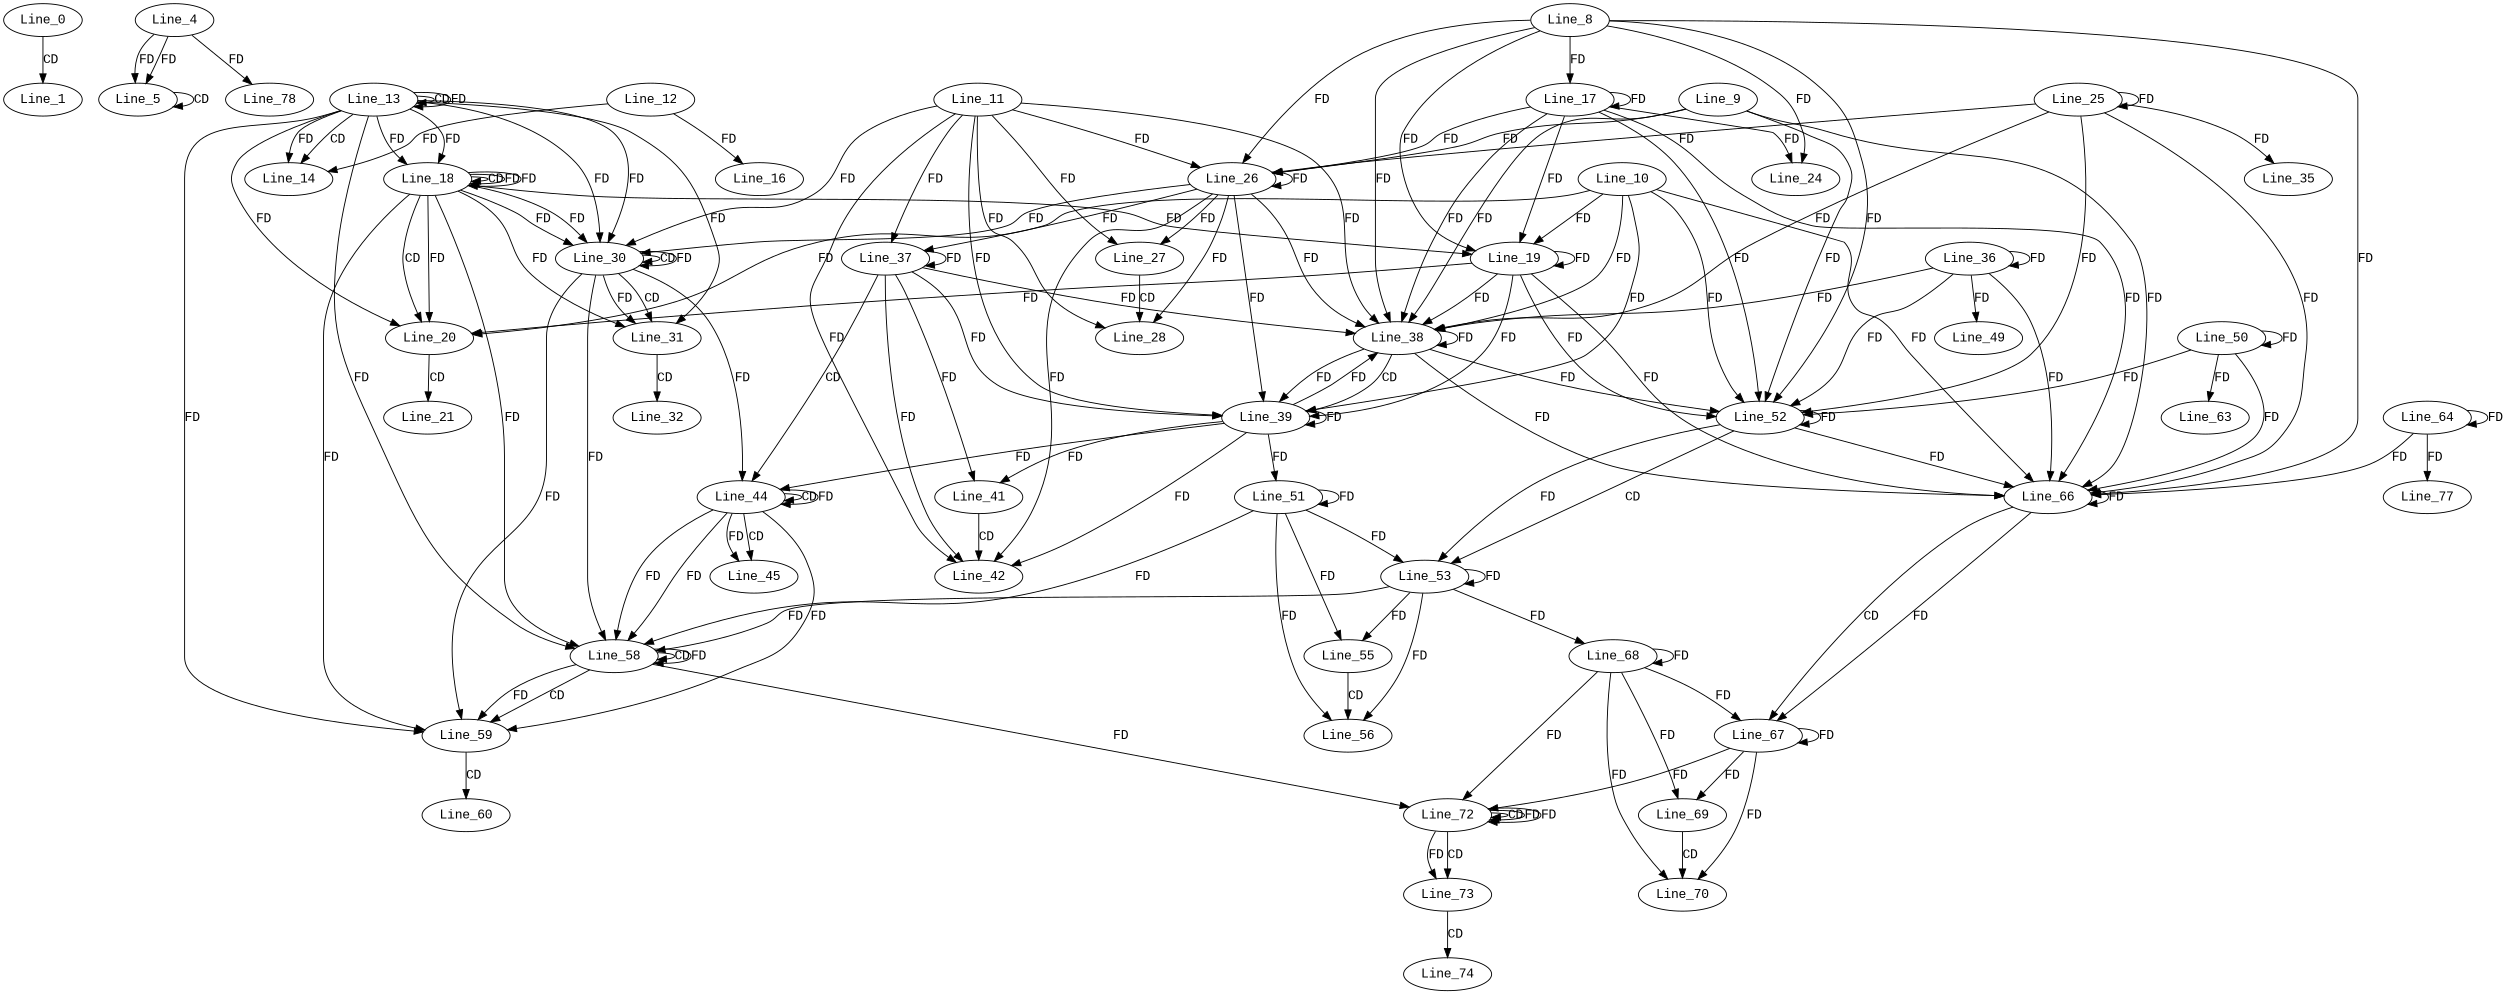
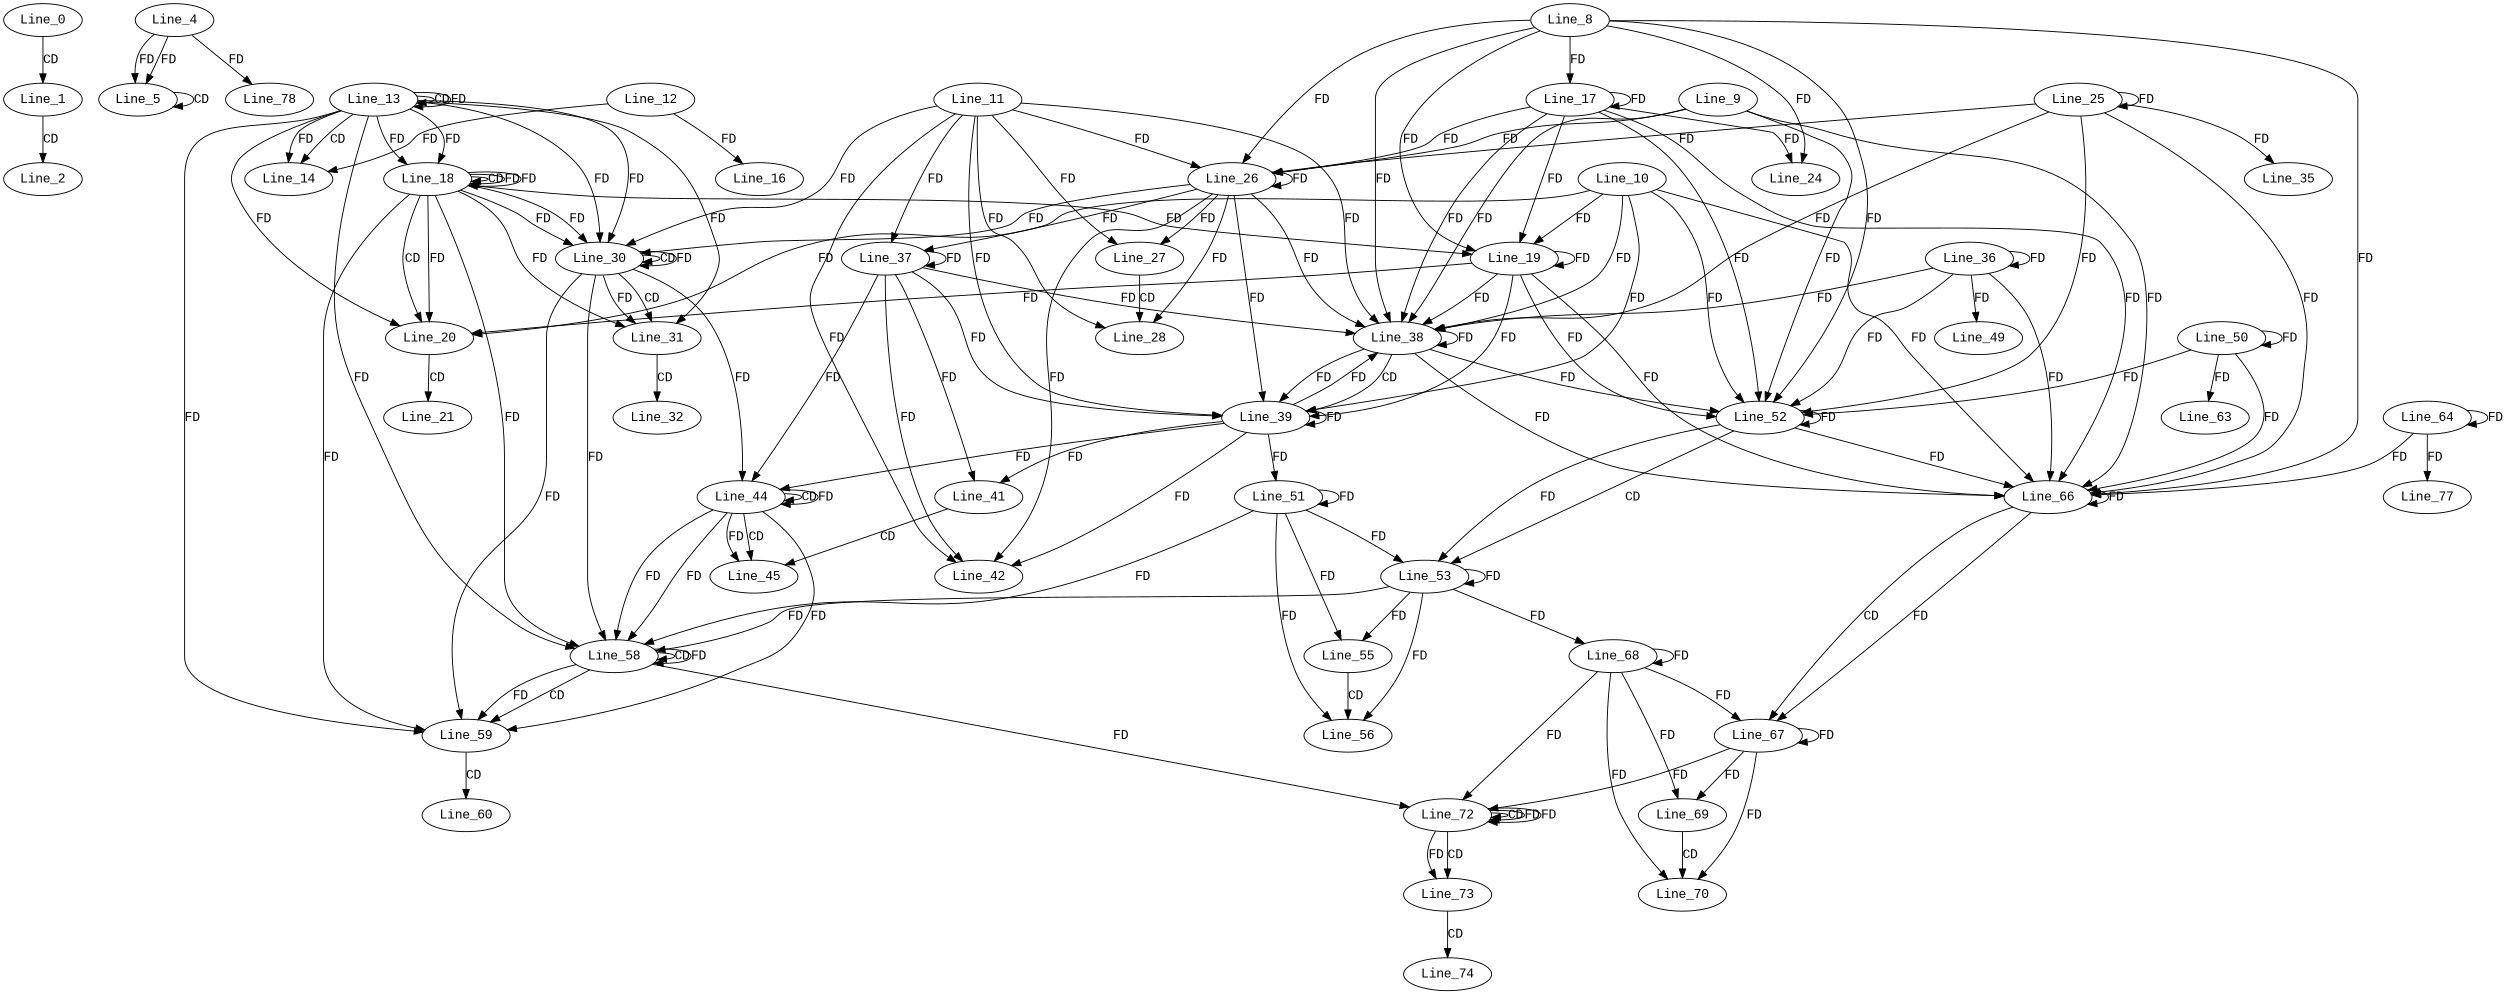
  digraph {
    fontname="Liberation Mono"
    node [fontname="Liberation Mono"]
    edge [fontname="Liberation Mono"]
    Line_0
    Line_1
+   Line_2
    Line_4
    Line_5
    Line_78
    Line_13
    Line_14
    Line_18
    Line_20
    Line_30
    Line_31
    Line_58
    Line_59
    Line_19
    Line_21
    Line_44
    Line_32
    Line_72
    Line_60
    Line_12
    Line_16
    Line_8
    Line_17
    Line_24
    Line_26
    Line_38
    Line_52
    Line_66
    Line_39
    Line_27
    Line_28
    Line_37
    Line_42
    Line_53
    Line_67
    Line_41
    Line_51
    Line_10
    Line_25
    Line_35
    Line_11
    Line_9
    Line_45
    Line_36
    Line_49
    Line_55
    Line_56
    Line_50
    Line_63
    n51 [label=Line_68]
    Line_69
    Line_70
    Line_73
    Line_64
    Line_77
    Line_74
    Line_0 -> Line_1 [label=CD]
+   Line_1 -> Line_2 [label=CD]
    Line_4 -> Line_5 [label=FD]
    Line_4 -> Line_5 [label=FD]
    Line_4 -> Line_78 [label=FD]
    Line_5 -> Line_5 [label=CD]
    Line_13 -> Line_13 [label=CD]
    Line_13 -> Line_13 [label=FD]
    Line_13 -> Line_14 [label=CD]
    Line_13 -> Line_14 [label=FD]
    Line_13 -> Line_18 [label=FD]
    Line_13 -> Line_18 [label=FD]
    Line_13 -> Line_20 [label=FD]
    Line_13 -> Line_30 [label=FD]
    Line_13 -> Line_30 [label=FD]
    Line_13 -> Line_31 [label=FD]
    Line_13 -> Line_58 [label=FD]
    Line_13 -> Line_59 [label=FD]
    Line_18 -> Line_18 [label=CD]
    Line_18 -> Line_18 [label=FD]
    Line_18 -> Line_18 [label=FD]
    Line_18 -> Line_20 [label=CD]
    Line_18 -> Line_20 [label=FD]
    Line_18 -> Line_30 [label=FD]
    Line_18 -> Line_30 [label=FD]
    Line_18 -> Line_31 [label=FD]
    Line_18 -> Line_58 [label=FD]
    Line_18 -> Line_59 [label=FD]
    Line_18 -> Line_19 [label=FD]
    Line_20 -> Line_21 [label=CD]
    Line_30 -> Line_30 [label=CD]
    Line_30 -> Line_30 [label=FD]
    Line_30 -> Line_31 [label=CD]
    Line_30 -> Line_31 [label=FD]
    Line_30 -> Line_58 [label=FD]
    Line_30 -> Line_59 [label=FD]
    Line_30 -> Line_44 [label=FD]
    Line_31 -> Line_32 [label=CD]
    Line_58 -> Line_58 [label=CD]
    Line_58 -> Line_58 [label=FD]
    Line_58 -> Line_59 [label=CD]
    Line_58 -> Line_59 [label=FD]
    Line_58 -> Line_72 [label=FD]
    Line_59 -> Line_60 [label=CD]
    Line_19 -> Line_20 [label=FD]
    Line_19 -> Line_19 [label=FD]
    Line_19 -> Line_38 [label=FD]
    Line_19 -> Line_52 [label=FD]
    Line_19 -> Line_66 [label=FD]
    Line_19 -> Line_39 [label=FD]
    Line_44 -> Line_58 [label=FD]
    Line_44 -> Line_58 [label=FD]
    Line_44 -> Line_59 [label=FD]
    Line_44 -> Line_44 [label=CD]
    Line_44 -> Line_44 [label=FD]
    Line_44 -> Line_45 [label=CD]
    Line_44 -> Line_45 [label=FD]
    Line_72 -> Line_72 [label=CD]
    Line_72 -> Line_72 [label=FD]
    Line_72 -> Line_72 [label=FD]
    Line_72 -> Line_73 [label=CD]
    Line_72 -> Line_73 [label=FD]
    Line_12 -> Line_14 [label=FD]
    Line_12 -> Line_16 [label=FD]
    Line_8 -> Line_19 [label=FD]
    Line_8 -> Line_17 [label=FD]
    Line_8 -> Line_24 [label=FD]
    Line_8 -> Line_26 [label=FD]
    Line_8 -> Line_38 [label=FD]
    Line_8 -> Line_52 [label=FD]
    Line_8 -> Line_66 [label=FD]
    Line_17 -> Line_19 [label=FD]
    Line_17 -> Line_17 [label=FD]
    Line_17 -> Line_24 [label=FD]
    Line_17 -> Line_26 [label=FD]
    Line_17 -> Line_38 [label=FD]
    Line_17 -> Line_52 [label=FD]
    Line_17 -> Line_66 [label=FD]
    Line_26 -> Line_30 [label=FD]
    Line_26 -> Line_26 [label=FD]
    Line_26 -> Line_38 [label=FD]
    Line_26 -> Line_39 [label=FD]
    Line_26 -> Line_27 [label=FD]
    Line_26 -> Line_28 [label=FD]
    Line_26 -> Line_37 [label=FD]
    Line_26 -> Line_42 [label=FD]
    Line_38 -> Line_38 [label=FD]
    Line_38 -> Line_52 [label=FD]
    Line_38 -> Line_66 [label=FD]
    Line_38 -> Line_39 [label=CD]
    Line_38 -> Line_39 [label=FD]
    Line_52 -> Line_52 [label=FD]
    Line_52 -> Line_66 [label=FD]
    Line_52 -> Line_53 [label=CD]
    Line_52 -> Line_53 [label=FD]
    Line_66 -> Line_66 [label=FD]
    Line_66 -> Line_67 [label=CD]
    Line_66 -> Line_67 [label=FD]
    Line_39 -> Line_44 [label=FD]
    Line_39 -> Line_38 [label=FD]
    Line_39 -> Line_39 [label=FD]
    Line_39 -> Line_42 [label=FD]
    Line_39 -> Line_41 [label=FD]
    Line_39 -> Line_51 [label=FD]
    Line_27 -> Line_28 [label=CD]
-   Line_37 -> Line_44 [label=CD]
+   Line_37 -> Line_44 [label=FD]
    Line_37 -> Line_38 [label=FD]
    Line_37 -> Line_39 [label=FD]
    Line_37 -> Line_37 [label=FD]
    Line_37 -> Line_42 [label=FD]
    Line_37 -> Line_41 [label=FD]
    Line_53 -> Line_58 [label=FD]
    Line_53 -> Line_53 [label=FD]
    Line_53 -> Line_55 [label=FD]
    Line_53 -> Line_56 [label=FD]
    Line_53 -> n51 [label=FD]
    Line_67 -> Line_72 [label=FD]
    Line_67 -> Line_67 [label=FD]
    Line_67 -> Line_69 [label=FD]
    Line_67 -> Line_70 [label=FD]
-   Line_41 -> Line_42 [label=CD]
+   Line_41 -> Line_45 [label=CD]
    Line_51 -> Line_58 [label=FD]
    Line_51 -> Line_53 [label=FD]
    Line_51 -> Line_51 [label=FD]
    Line_51 -> Line_55 [label=FD]
    Line_51 -> Line_56 [label=FD]
    Line_10 -> Line_20 [label=FD]
    Line_10 -> Line_19 [label=FD]
    Line_10 -> Line_38 [label=FD]
    Line_10 -> Line_52 [label=FD]
    Line_10 -> Line_66 [label=FD]
    Line_10 -> Line_39 [label=FD]
    Line_25 -> Line_26 [label=FD]
    Line_25 -> Line_38 [label=FD]
    Line_25 -> Line_52 [label=FD]
    Line_25 -> Line_66 [label=FD]
    Line_25 -> Line_25 [label=FD]
    Line_25 -> Line_35 [label=FD]
    Line_11 -> Line_30 [label=FD]
    Line_11 -> Line_26 [label=FD]
    Line_11 -> Line_38 [label=FD]
    Line_11 -> Line_39 [label=FD]
    Line_11 -> Line_27 [label=FD]
    Line_11 -> Line_28 [label=FD]
    Line_11 -> Line_37 [label=FD]
    Line_11 -> Line_42 [label=FD]
    Line_9 -> Line_26 [label=FD]
    Line_9 -> Line_38 [label=FD]
    Line_9 -> Line_52 [label=FD]
    Line_9 -> Line_66 [label=FD]
    Line_36 -> Line_38 [label=FD]
    Line_36 -> Line_52 [label=FD]
    Line_36 -> Line_66 [label=FD]
    Line_36 -> Line_36 [label=FD]
    Line_36 -> Line_49 [label=FD]
    Line_55 -> Line_56 [label=CD]
    Line_50 -> Line_52 [label=FD]
    Line_50 -> Line_66 [label=FD]
    Line_50 -> Line_50 [label=FD]
    Line_50 -> Line_63 [label=FD]
    n51 -> Line_72 [label=FD]
    n51 -> Line_67 [label=FD]
    n51 -> n51 [label=FD]
    n51 -> Line_69 [label=FD]
    n51 -> Line_70 [label=FD]
    Line_69 -> Line_70 [label=CD]
    Line_73 -> Line_74 [label=CD]
    Line_64 -> Line_66 [label=FD]
    Line_64 -> Line_64 [label=FD]
    Line_64 -> Line_77 [label=FD]
  }
